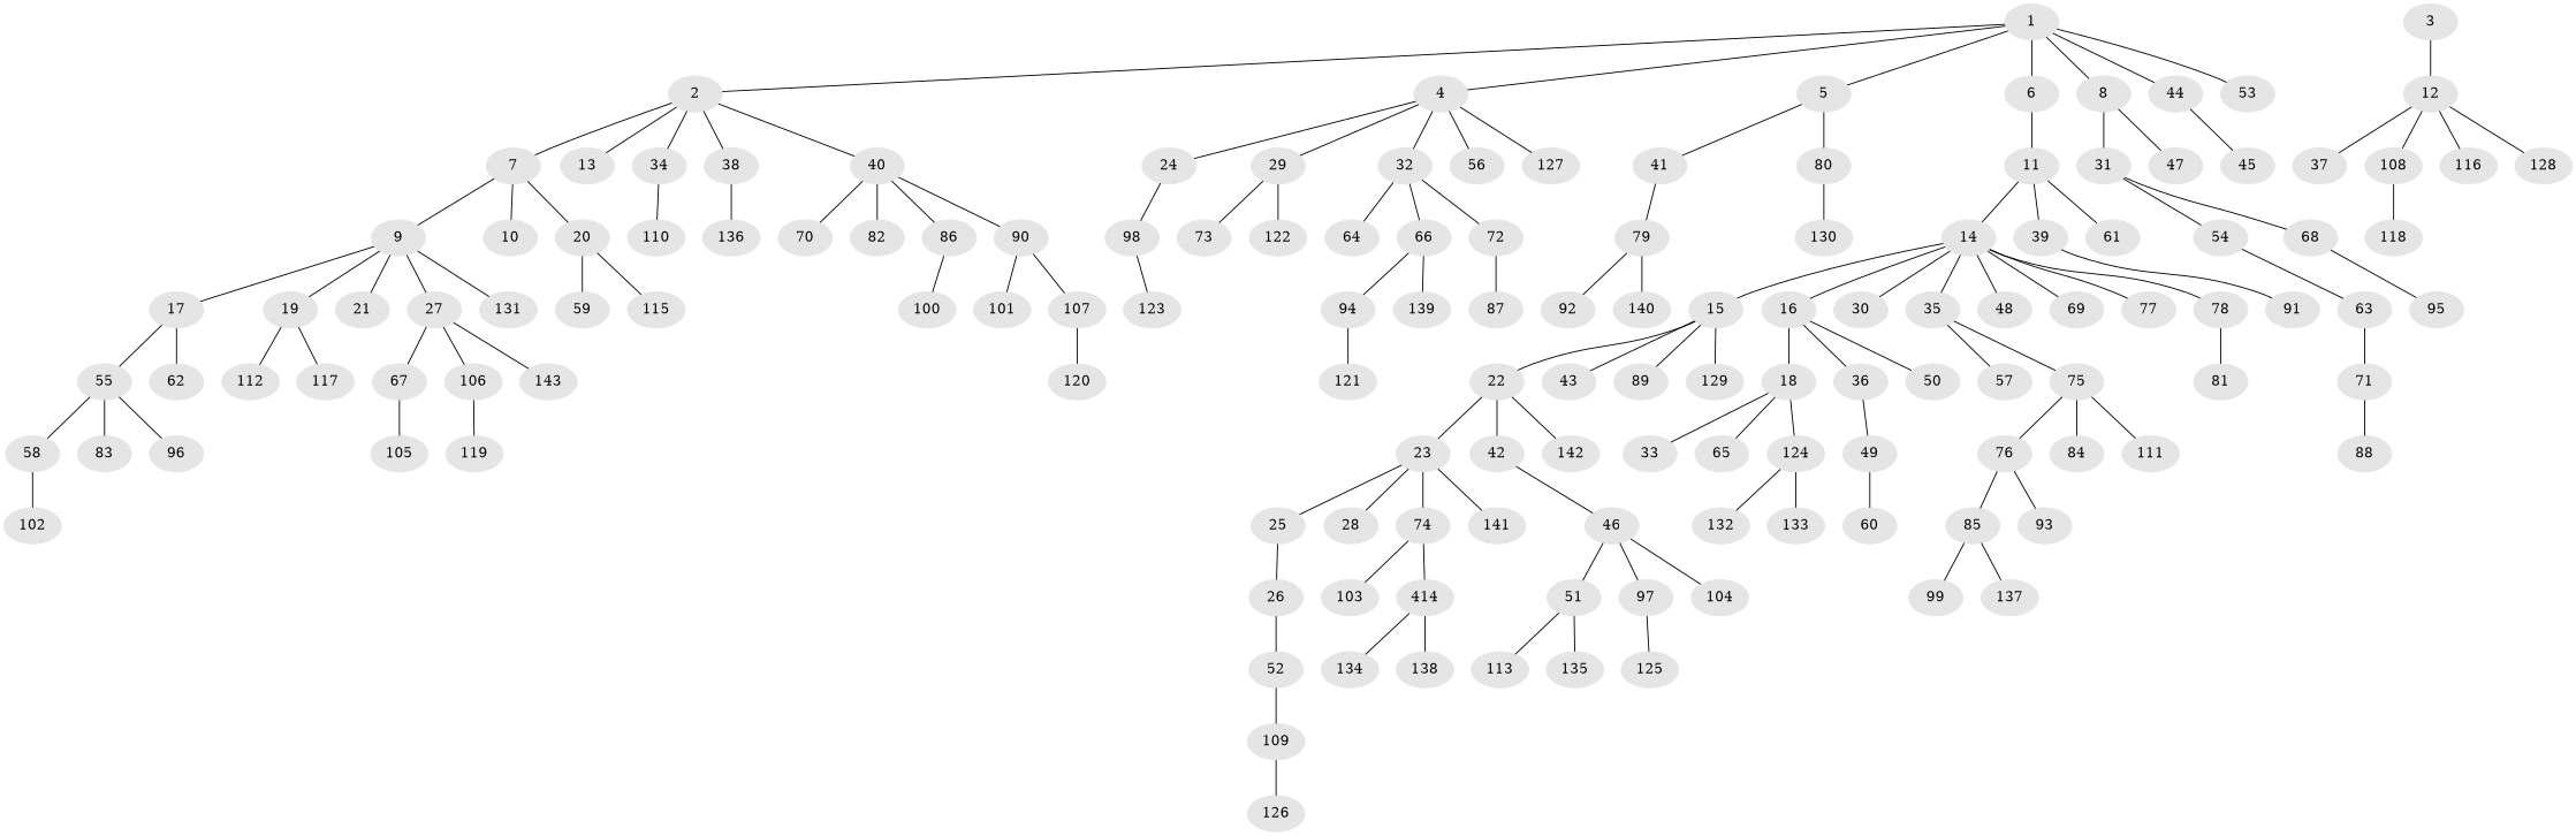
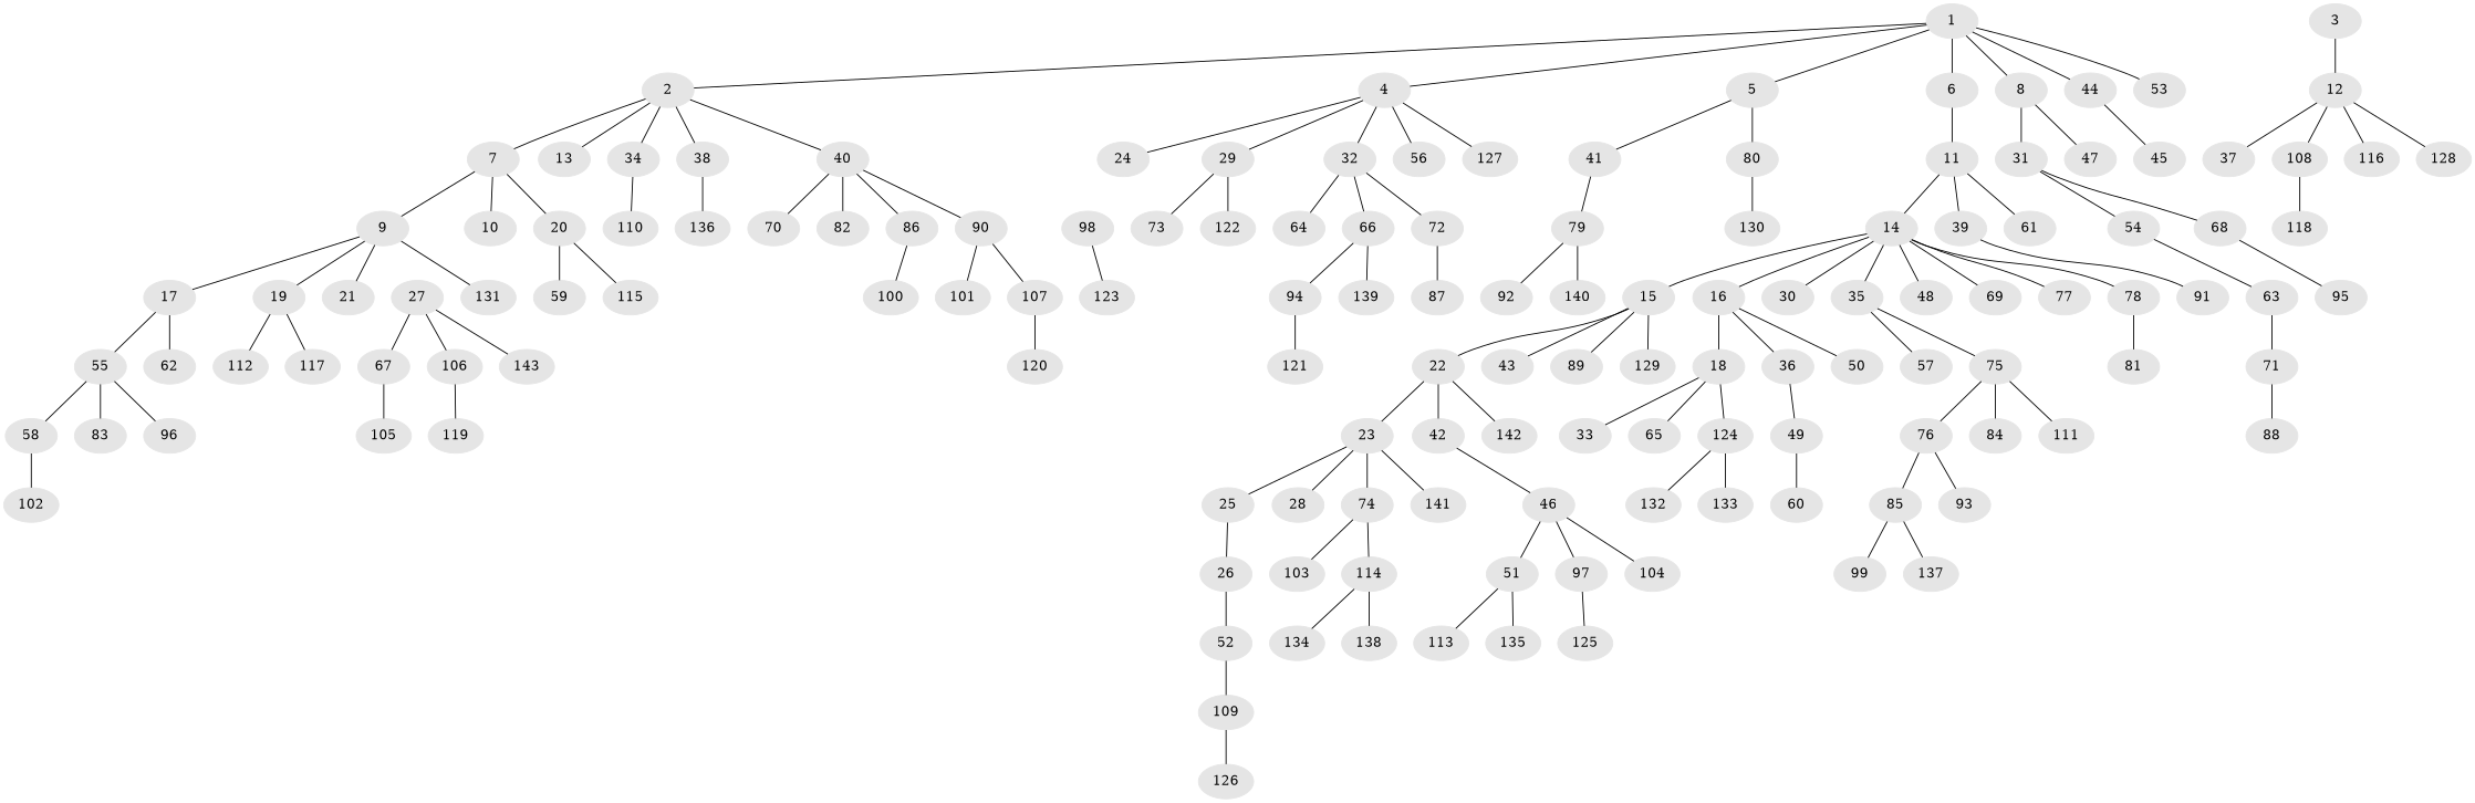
  graph {
    node [color=gray90 style=filled]
    1
    2
    4
    5
    6
    8
    44
    53
    7
    13
    34
    38
    40
    3
    12
    24
    29
    32
    56
    127
    41
    80
    11
    31
    47
    45
    9
    10
    20
    110
    136
    70
    82
    86
    90
    37
    108
    116
    128
    98
    73
    122
    64
    66
    72
    79
    130
    14
    39
    61
    17
    19
    21
    27
    131
    59
    115
    54
    68
    55
    62
    112
    117
    67
    106
    143
    15
    16
    30
    35
    48
    69
    77
    78
    91
    118
    22
    43
    89
    129
    18
    36
    50
    57
    75
    81
    23
    42
    142
    33
    65
    124
    49
    58
    83
    96
    132
    133
    25
    28
    74
    141
    46
    26
    103
-   114 [label=414]
+   114
    123
    52
    109
    105
    119
    63
    95
    94
    139
    87
    76
    84
    111
    60
    100
    101
    107
    92
    140
    51
    97
    104
    113
    135
    125
    126
    71
    102
    88
    121
    134
    138
    85
    93
    99
    137
    120
    1 -- 2
    1 -- 4
    1 -- 5
    1 -- 6
    1 -- 8
    1 -- 44
    1 -- 53
    2 -- 7
    2 -- 13
    2 -- 34
    2 -- 38
    2 -- 40
    4 -- 24
    4 -- 29
    4 -- 32
    4 -- 56
    4 -- 127
    5 -- 41
    5 -- 80
    6 -- 11
    8 -- 31
    8 -- 47
    44 -- 45
    7 -- 9
    7 -- 10
    7 -- 20
    34 -- 110
    38 -- 136
    40 -- 70
    40 -- 82
    40 -- 86
    40 -- 90
    3 -- 12
    12 -- 37
    12 -- 108
    12 -- 116
    12 -- 128
-   24 -- 98
    29 -- 73
    29 -- 122
    32 -- 64
    32 -- 66
    32 -- 72
    41 -- 79
    80 -- 130
    11 -- 14
    11 -- 39
    11 -- 61
    31 -- 54
    31 -- 68
    9 -- 17
    9 -- 19
    9 -- 21
-   9 -- 27
    9 -- 131
    20 -- 59
    20 -- 115
    86 -- 100
    90 -- 101
    90 -- 107
    108 -- 118
    98 -- 123
    66 -- 94
    66 -- 139
    72 -- 87
    79 -- 92
    79 -- 140
    14 -- 15
    14 -- 16
    14 -- 30
    14 -- 35
    14 -- 48
    14 -- 69
    14 -- 77
    14 -- 78
    39 -- 91
    17 -- 55
    17 -- 62
    19 -- 112
    19 -- 117
    27 -- 67
    27 -- 106
    27 -- 143
    54 -- 63
    68 -- 95
    55 -- 58
    55 -- 83
    55 -- 96
    67 -- 105
    106 -- 119
    15 -- 22
    15 -- 43
    15 -- 89
    15 -- 129
    16 -- 18
    16 -- 36
    16 -- 50
    35 -- 57
    35 -- 75
    78 -- 81
    22 -- 23
    22 -- 42
    22 -- 142
    18 -- 33
    18 -- 65
    18 -- 124
    36 -- 49
    75 -- 76
    75 -- 84
    75 -- 111
    23 -- 25
    23 -- 28
    23 -- 74
    23 -- 141
    42 -- 46
    124 -- 132
    124 -- 133
    49 -- 60
    58 -- 102
    25 -- 26
    74 -- 103
    74 -- 114
    46 -- 51
    46 -- 97
    46 -- 104
    26 -- 52
    114 -- 134
    114 -- 138
    52 -- 109
    109 -- 126
    63 -- 71
    94 -- 121
    76 -- 85
    76 -- 93
    107 -- 120
    51 -- 113
    51 -- 135
    97 -- 125
    71 -- 88
    85 -- 99
    85 -- 137
  }
